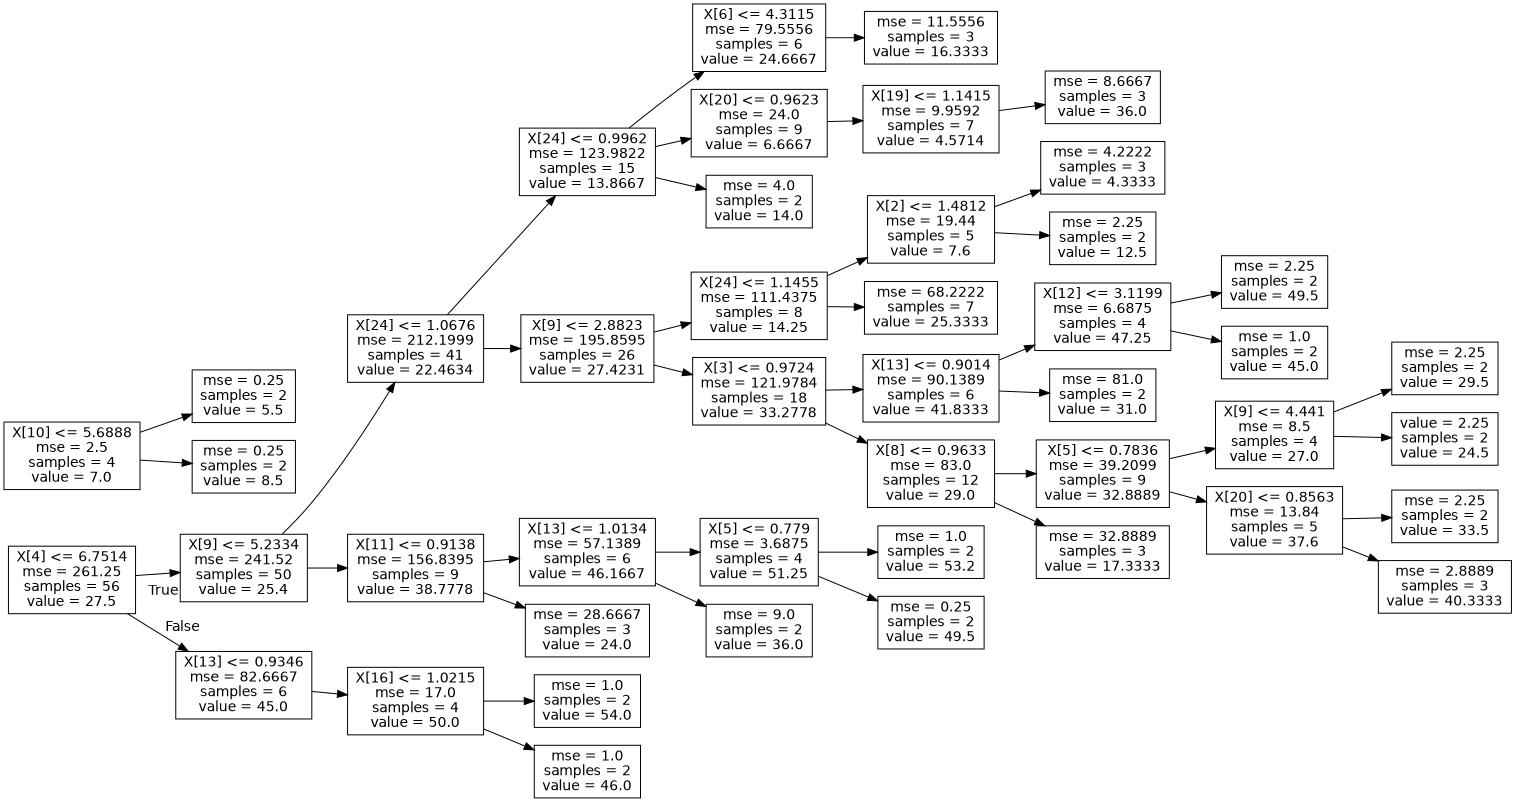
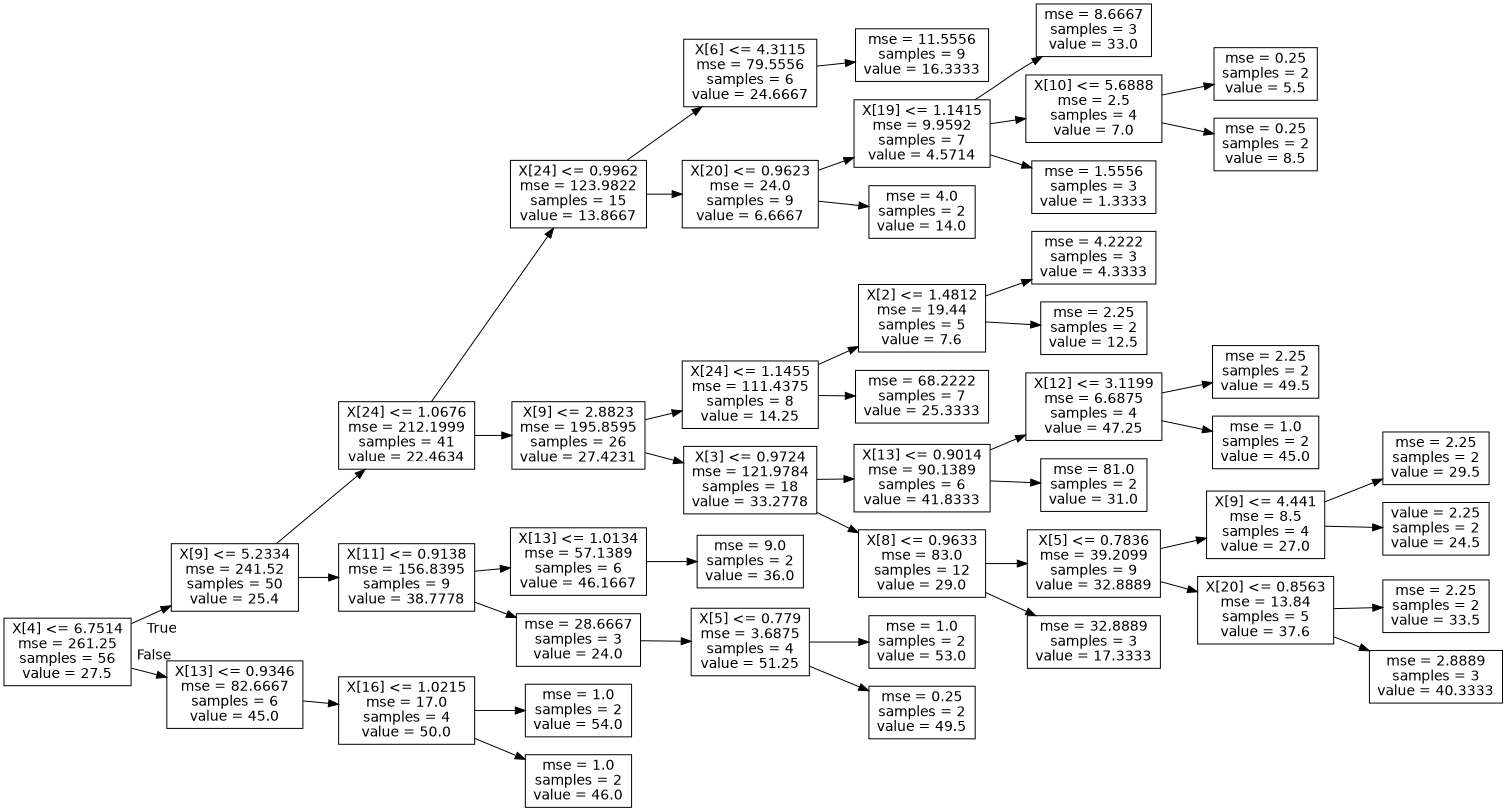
  digraph {
    fontname="DejaVu Sans"
    rankdir=LR
    node [fontname="DejaVu Sans" shape=box]
    edge [fontname="DejaVu Sans"]
    n1 [label="X[4] <= 6.7514\nmse = 261.25\nsamples = 56\nvalue = 27.5"]
    n2 [label="X[9] <= 5.2334\nmse = 241.52\nsamples = 50\nvalue = 25.4"]
    n3 [label="X[13] <= 0.9346\nmse = 82.6667\nsamples = 6\nvalue = 45.0"]
    n4 [label="X[24] <= 1.0676\nmse = 212.1999\nsamples = 41\nvalue = 22.4634"]
    n5 [label="X[11] <= 0.9138\nmse = 156.8395\nsamples = 9\nvalue = 38.7778"]
    n6 [label="X[16] <= 1.0215\nmse = 17.0\nsamples = 4\nvalue = 50.0"]
    n7 [label="X[24] <= 0.9962\nmse = 123.9822\nsamples = 15\nvalue = 13.8667"]
    n8 [label="X[9] <= 2.8823\nmse = 195.8595\nsamples = 26\nvalue = 27.4231"]
    n9 [label="X[13] <= 1.0134\nmse = 57.1389\nsamples = 6\nvalue = 46.1667"]
    n10 [label="mse = 28.6667\nsamples = 3\nvalue = 24.0"]
    n11 [label="X[6] <= 4.3115\nmse = 79.5556\nsamples = 6\nvalue = 24.6667"]
    n12 [label="X[20] <= 0.9623\nmse = 24.0\nsamples = 9\nvalue = 6.6667"]
    n13 [label="X[24] <= 1.1455\nmse = 111.4375\nsamples = 8\nvalue = 14.25"]
    n14 [label="X[3] <= 0.9724\nmse = 121.9784\nsamples = 18\nvalue = 33.2778"]
-   n15 [label="mse = 11.5556\nsamples = 3\nvalue = 16.3333"]
+   n15 [label="mse = 11.5556\nsamples = 9\nvalue = 16.3333"]
    n16 [label="X[19] <= 1.1415\nmse = 9.9592\nsamples = 7\nvalue = 4.5714"]
    n17 [label="mse = 4.0\nsamples = 2\nvalue = 14.0"]
-   n18 [label="mse = 8.6667\nsamples = 3\nvalue = 36.0"]
+   n18 [label="mse = 8.6667\nsamples = 3\nvalue = 33.0"]
    n19 [label="X[10] <= 5.6888\nmse = 2.5\nsamples = 4\nvalue = 7.0"]
+   n20 [label="mse = 1.5556\nsamples = 3\nvalue = 1.3333"]
    n21 [label="mse = 0.25\nsamples = 2\nvalue = 5.5"]
    n22 [label="mse = 0.25\nsamples = 2\nvalue = 8.5"]
    n23 [label="X[2] <= 1.4812\nmse = 19.44\nsamples = 5\nvalue = 7.6"]
    n24 [label="mse = 68.2222\nsamples = 7\nvalue = 25.3333"]
    n25 [label="X[13] <= 0.9014\nmse = 90.1389\nsamples = 6\nvalue = 41.8333"]
    n26 [label="X[8] <= 0.9633\nmse = 83.0\nsamples = 12\nvalue = 29.0"]
    n27 [label="mse = 4.2222\nsamples = 3\nvalue = 4.3333"]
    n28 [label="mse = 2.25\nsamples = 2\nvalue = 12.5"]
    n29 [label="X[12] <= 3.1199\nmse = 6.6875\nsamples = 4\nvalue = 47.25"]
    n30 [label="mse = 81.0\nsamples = 2\nvalue = 31.0"]
    n31 [label="X[5] <= 0.7836\nmse = 39.2099\nsamples = 9\nvalue = 32.8889"]
    n32 [label="mse = 32.8889\nsamples = 3\nvalue = 17.3333"]
    n33 [label="mse = 2.25\nsamples = 2\nvalue = 49.5"]
    n34 [label="mse = 1.0\nsamples = 2\nvalue = 45.0"]
    n35 [label="X[9] <= 4.441\nmse = 8.5\nsamples = 4\nvalue = 27.0"]
    n36 [label="X[20] <= 0.8563\nmse = 13.84\nsamples = 5\nvalue = 37.6"]
    n37 [label="mse = 2.25\nsamples = 2\nvalue = 29.5"]
    n38 [label="value = 2.25\nsamples = 2\nvalue = 24.5"]
    n39 [label="mse = 2.25\nsamples = 2\nvalue = 33.5"]
    n40 [label="mse = 2.8889\nsamples = 3\nvalue = 40.3333"]
    n41 [label="X[5] <= 0.779\nmse = 3.6875\nsamples = 4\nvalue = 51.25"]
    n42 [label="mse = 9.0\nsamples = 2\nvalue = 36.0"]
-   n43 [label="mse = 1.0\nsamples = 2\nvalue = 53.2"]
+   n43 [label="mse = 1.0\nsamples = 2\nvalue = 53.0"]
    n44 [label="mse = 0.25\nsamples = 2\nvalue = 49.5"]
    n45 [label="mse = 1.0\nsamples = 2\nvalue = 54.0"]
    n46 [label="mse = 1.0\nsamples = 2\nvalue = 46.0"]
    n1 -> n2 [headlabel=True labelangle=45 labeldistance=2.5]
    n1 -> n3 [headlabel=False labelangle=-45 labeldistance=2.5]
    n2 -> n4
    n2 -> n5
    n3 -> n6
    n4 -> n7
    n4 -> n8
    n5 -> n9
    n5 -> n10
    n6 -> n45
    n6 -> n46
    n7 -> n11
    n7 -> n12
    n8 -> n13
    n8 -> n14
-   n9 -> n41
+   n10 -> n41
    n9 -> n42
    n11 -> n15
    n12 -> n16
-   n7 -> n17
+   n12 -> n17
    n13 -> n23
    n13 -> n24
    n14 -> n25
    n14 -> n26
    n16 -> n18
+   n16 -> n19
+   n16 -> n20
    n19 -> n21
    n19 -> n22
    n23 -> n27
    n23 -> n28
    n25 -> n29
    n25 -> n30
    n26 -> n31
    n26 -> n32
    n29 -> n33
    n29 -> n34
    n31 -> n35
    n31 -> n36
    n35 -> n37
    n35 -> n38
    n36 -> n39
    n36 -> n40
    n41 -> n43
    n41 -> n44
  }
